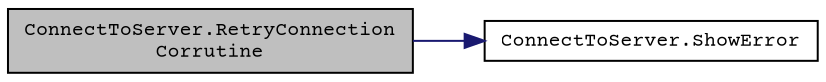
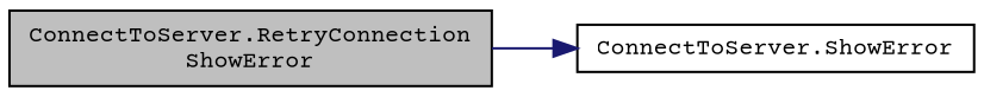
  digraph {
    rankdir=LR
    fontname="Courier Prime"
    node [color=black fontname="Courier Prime" fontsize=10 shape=record style=filled]
-   n1 [fillcolor=grey75 fontcolor=black height=0.2 label="ConnectToServer.RetryConnection\lCorrutine" width=0.4]
+   n1 [fillcolor=grey75 fontcolor=black height=0.2 label="ConnectToServer.RetryConnection\lShowError" width=0.4]
    n2 [fillcolor=white height=0.2 label="ConnectToServer.ShowError" width=0.4]
    n1 -> n2 [color=midnightblue fontname="Courier Prime" fontsize=10 labelfontname=Helvetica labelfontsize=10 style=solid]
  }
